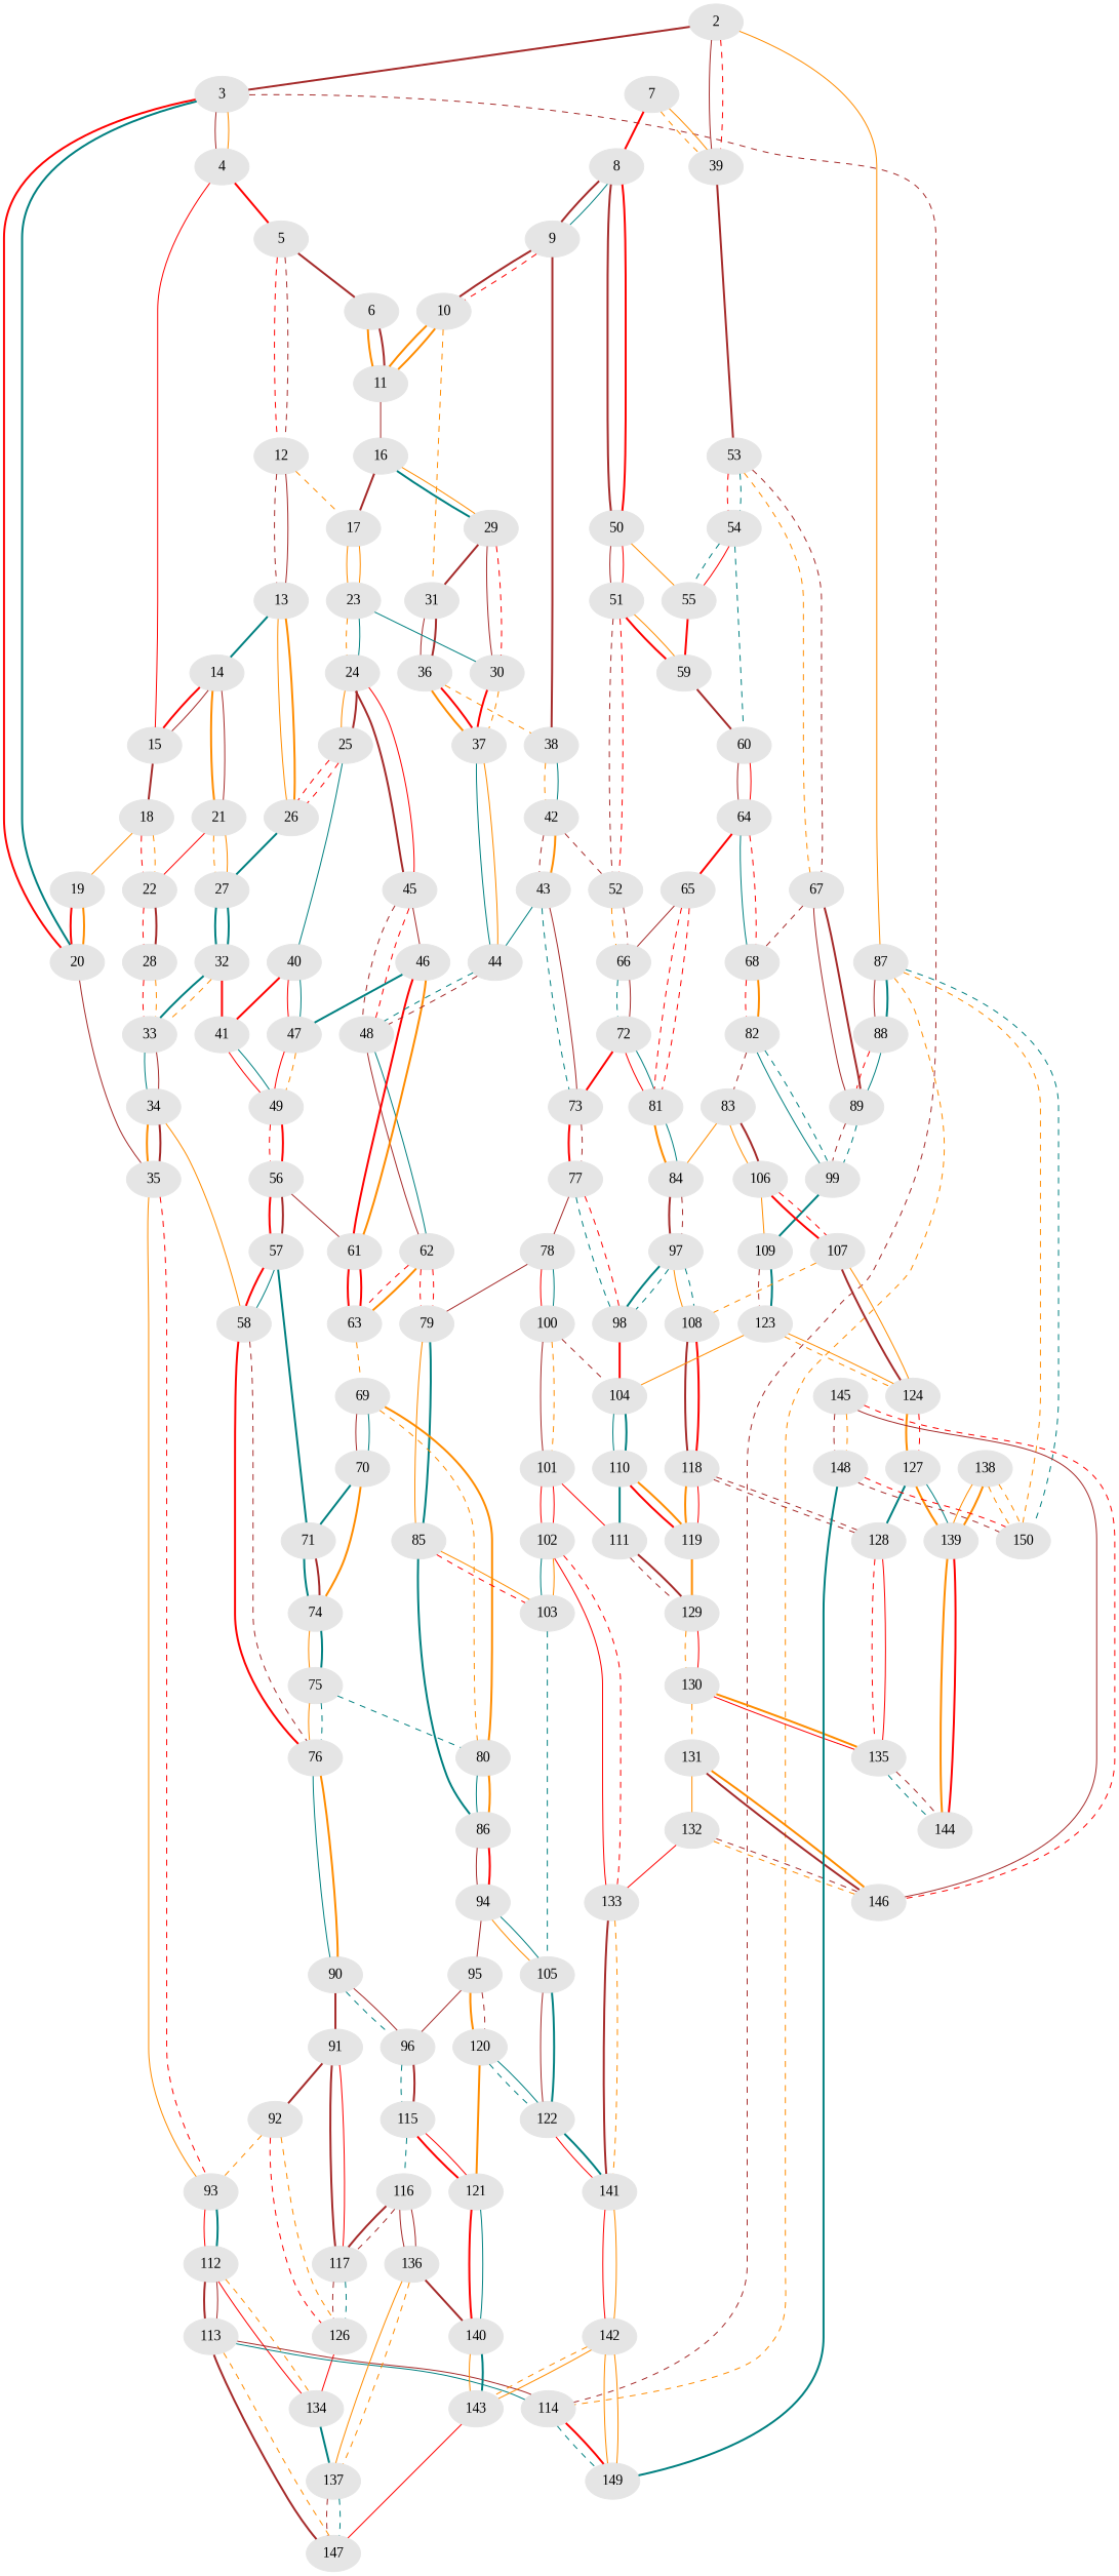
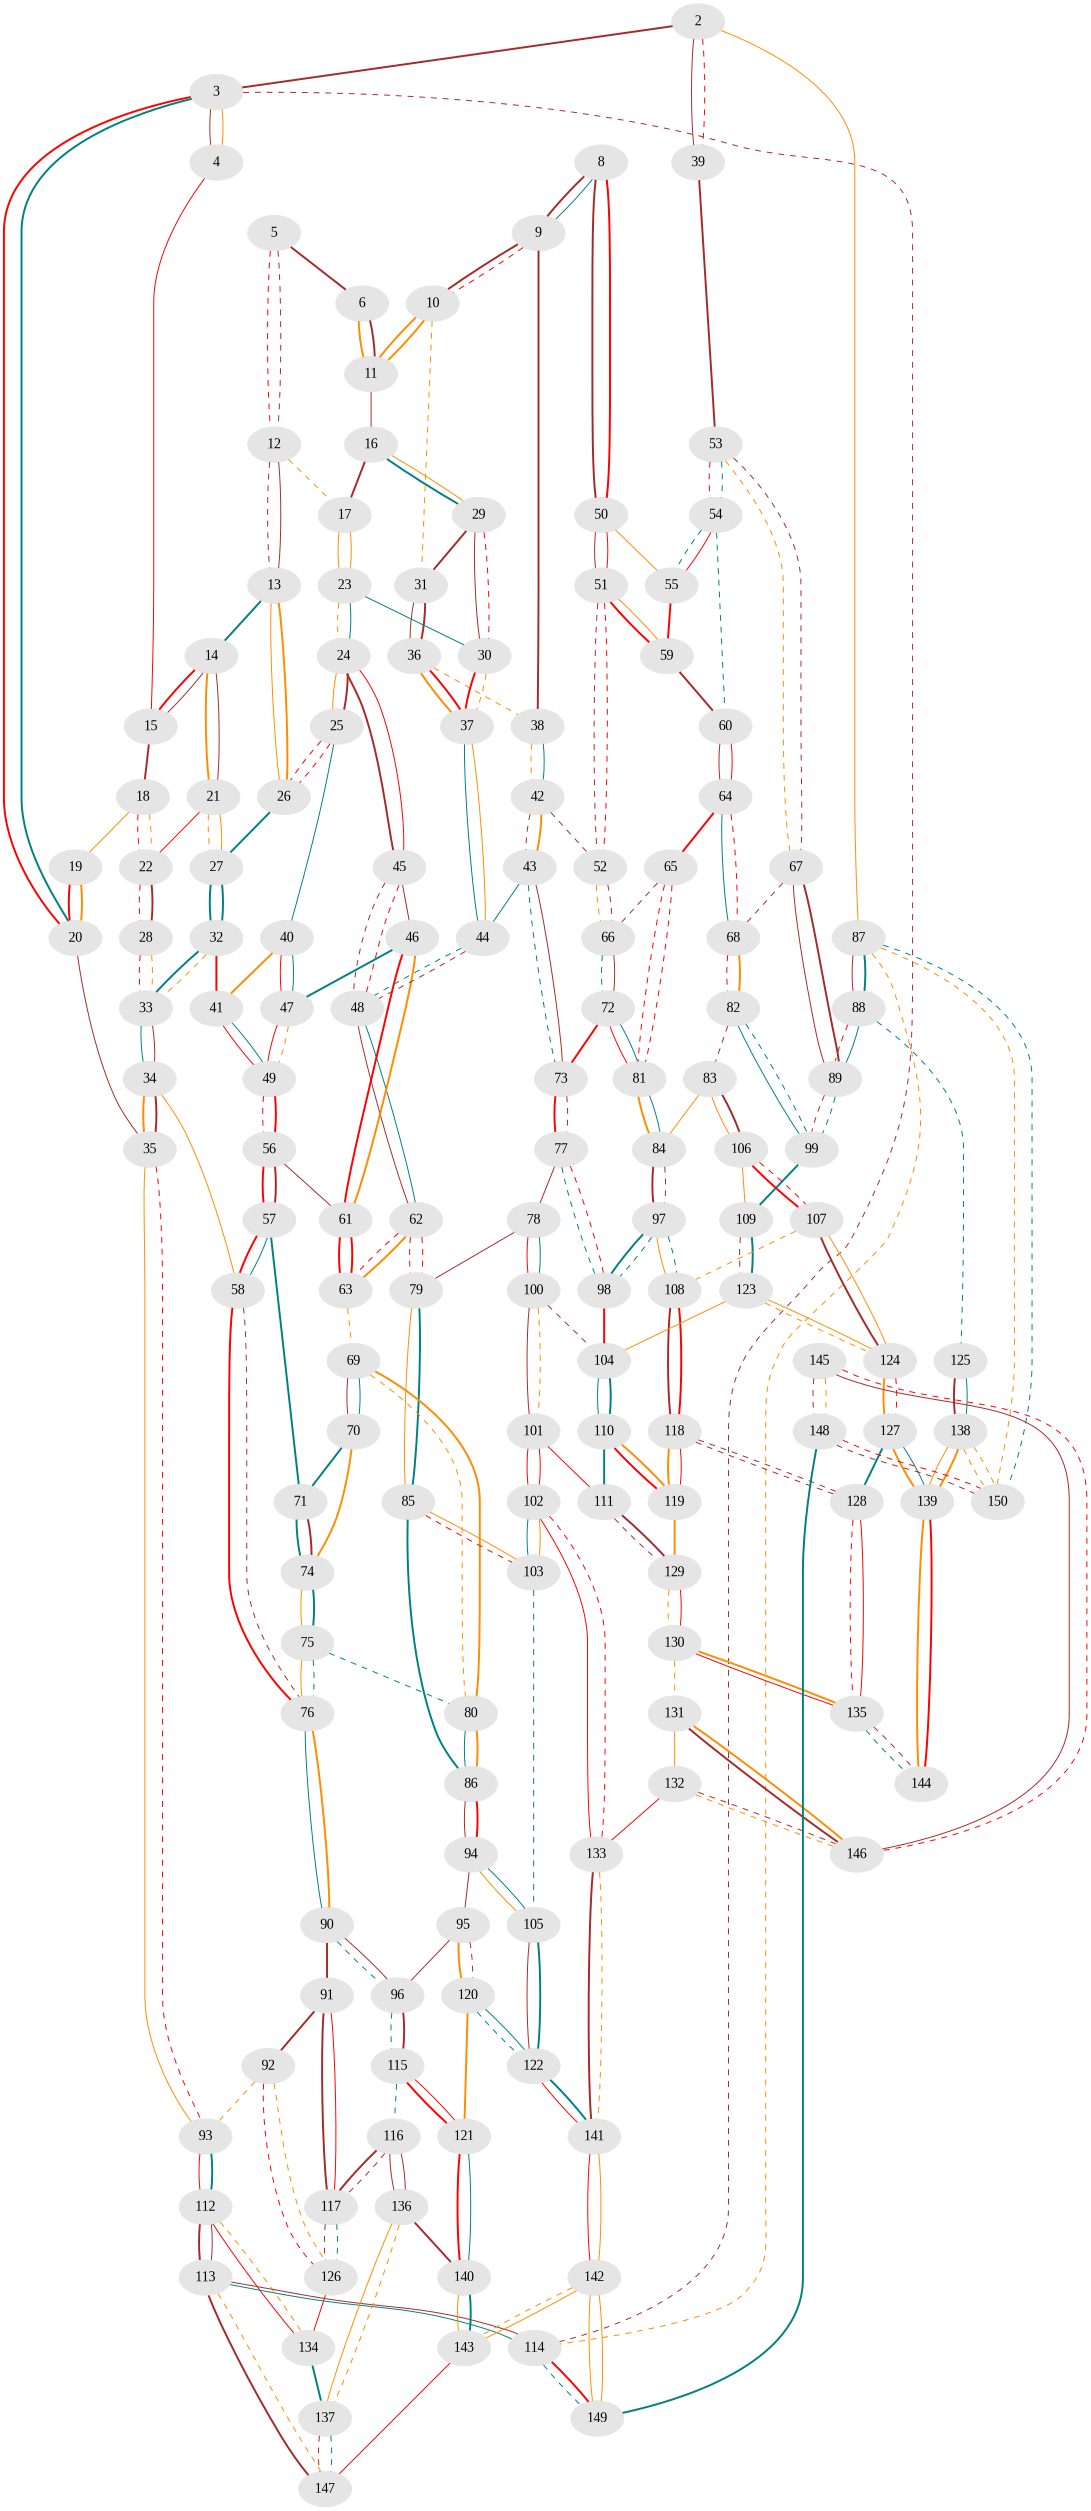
  graph {
    fontname="Liberation Serif"
    node [color=gray90 fontname="Liberation Serif" style=filled]
    edge [color=brown fontname="Liberation Serif" style=solid]
    2
    3
    39
    87
-   7
    8
    4
    20
    114
    53
    88
    150
    5
    15
    35
    149
    6
    12
    18
    11
    13
    17
    16
    9
    50
    10
    38
    51
    55
    31
    42
    36
    29
    14
    26
    23
    21
    27
    22
    19
    30
    24
    28
    33
    93
    32
    25
    45
    37
    40
    48
    46
    41
    47
    34
    44
    49
    58
    76
    112
    43
    52
    54
    67
    56
    73
    66
    77
    62
    61
    63
    79
    57
    59
    60
    72
    68
    89
    64
    71
    74
    90
    65
    69
    85
    70
    80
    81
    82
    84
    99
    83
    86
    75
    78
    98
    91
    96
    100
    104
    101
    103
    94
    97
    106
    109
    107
    108
    105
    95
+   125
    138
    92
    117
    115
    126
    134
    113
    120
    122
    121
    116
    118
    110
    123
    102
    111
    133
    129
    141
    119
    124
    127
    128
    130
    147
    137
    136
    140
    135
    143
    142
    139
    144
    131
    132
    146
    145
    148
    2 -- 3 [style=bold]
    2 -- 39
    2 -- 39 [color=red style=dashed]
    2 -- 87 [color=darkorange]
    3 -- 4
    3 -- 4 [color=darkorange]
    3 -- 20 [color=red style=bold]
    3 -- 20 [color=teal style=bold]
    3 -- 114 [style=dashed]
    39 -- 53 [style=bold]
    87 -- 114 [color=darkorange style=dashed]
    87 -- 88
    87 -- 88 [color=teal style=bold]
    87 -- 150 [color=darkorange style=dashed]
    87 -- 150 [color=teal style=dashed]
-   7 -- 39 [color=darkorange style=dashed]
-   7 -- 39 [color=darkorange]
-   7 -- 8 [color=red style=bold]
    8 -- 9 [style=bold]
    8 -- 9 [color=teal]
    8 -- 50 [style=bold]
    8 -- 50 [color=red style=bold]
-   4 -- 5 [color=red style=bold]
    4 -- 15 [color=red]
    20 -- 35
    114 -- 149 [color=teal style=dashed]
    114 -- 149 [color=red style=bold]
    53 -- 54 [color=red style=dashed]
    53 -- 54 [color=teal style=dashed]
    53 -- 67 [color=darkorange style=dashed]
    53 -- 67 [style=dashed]
    88 -- 89 [color=red style=dashed]
    88 -- 89 [color=teal]
+   88 -- 125 [color=teal style=dashed]
    5 -- 6 [style=bold]
    5 -- 12 [color=red style=dashed]
    5 -- 12 [style=dashed]
    15 -- 18 [style=bold]
    35 -- 93 [color=darkorange]
    35 -- 93 [color=red style=dashed]
    6 -- 11 [color=darkorange style=bold]
    6 -- 11 [style=bold]
    12 -- 13 [style=dashed]
    12 -- 13
    12 -- 17 [color=darkorange style=dashed]
    18 -- 22 [color=red style=dashed]
    18 -- 22 [color=darkorange style=dashed]
    18 -- 19 [color=darkorange]
    11 -- 16
    13 -- 14 [color=teal style=bold]
    13 -- 26 [color=darkorange]
    13 -- 26 [color=darkorange style=bold]
    17 -- 23 [color=darkorange]
    17 -- 23 [color=darkorange]
    16 -- 17 [style=bold]
    16 -- 29 [color=teal style=bold]
    16 -- 29 [color=darkorange]
    9 -- 10 [style=bold]
    9 -- 10 [color=red style=dashed]
    9 -- 38 [style=bold]
    50 -- 51
    50 -- 51 [color=red]
    50 -- 55 [color=darkorange]
    10 -- 11 [color=darkorange style=bold]
    10 -- 11 [color=darkorange style=bold]
    10 -- 31 [color=darkorange style=dashed]
    38 -- 42 [color=darkorange style=dashed]
    38 -- 42 [color=teal]
    51 -- 52 [style=dashed]
    51 -- 52 [color=red style=dashed]
    51 -- 59 [color=red style=bold]
    51 -- 59 [color=darkorange]
    55 -- 59 [color=red style=bold]
    31 -- 36
    31 -- 36 [style=bold]
    42 -- 43 [style=dashed]
    42 -- 43 [color=darkorange style=bold]
    42 -- 52 [style=dashed]
    36 -- 38 [color=darkorange style=dashed]
    36 -- 37 [color=darkorange style=bold]
    36 -- 37 [color=red style=bold]
    29 -- 31 [style=bold]
    29 -- 30
    29 -- 30 [color=red style=dashed]
    14 -- 15 [color=red style=bold]
    14 -- 15
    14 -- 21 [color=darkorange style=bold]
    14 -- 21
    26 -- 27 [color=teal style=bold]
    23 -- 30 [color=teal]
    23 -- 24 [color=darkorange style=dashed]
    23 -- 24 [color=teal]
    21 -- 27 [color=darkorange style=dashed]
    21 -- 27 [color=darkorange]
    21 -- 22 [color=red]
    27 -- 32 [color=teal style=bold]
    27 -- 32 [color=teal style=bold]
    22 -- 28 [color=red style=dashed]
    22 -- 28 [style=bold]
    19 -- 20 [color=red style=bold]
    19 -- 20 [color=darkorange style=bold]
    30 -- 37 [color=red style=bold]
    30 -- 37 [color=darkorange style=dashed]
    24 -- 25 [color=darkorange]
    24 -- 25 [style=bold]
    24 -- 45 [style=bold]
    24 -- 45 [color=red]
    28 -- 33 [color=red style=dashed]
    28 -- 33 [color=darkorange style=dashed]
    33 -- 34 [color=teal]
    33 -- 34
    93 -- 112 [color=red]
    93 -- 112 [color=teal style=bold]
    32 -- 33 [color=teal style=bold]
    32 -- 33 [color=darkorange style=dashed]
    32 -- 41 [color=red style=bold]
    25 -- 26 [color=red style=dashed]
    25 -- 26 [color=red style=dashed]
    25 -- 40 [color=teal]
    45 -- 48 [style=dashed]
    45 -- 48 [color=red style=dashed]
    45 -- 46
    37 -- 44 [color=teal]
    37 -- 44 [color=darkorange]
-   40 -- 41 [color=red style=bold]
+   40 -- 41 [color=darkorange style=bold]
    40 -- 47 [color=red]
    40 -- 47 [color=teal]
    48 -- 62
    48 -- 62 [color=teal]
    46 -- 47 [color=teal style=bold]
    46 -- 61 [color=red style=bold]
    46 -- 61 [color=darkorange style=bold]
    41 -- 49 [color=red]
    41 -- 49 [color=teal]
    47 -- 49 [color=red]
    47 -- 49 [color=darkorange style=dashed]
    34 -- 35 [color=darkorange style=bold]
    34 -- 35 [style=bold]
    34 -- 58 [color=darkorange]
    44 -- 48 [color=teal style=dashed]
    44 -- 48 [style=dashed]
    49 -- 56 [color=red style=dashed]
    49 -- 56 [color=red style=bold]
    58 -- 76 [color=red style=bold]
    58 -- 76 [style=dashed]
    76 -- 90 [color=teal]
    76 -- 90 [color=darkorange style=bold]
    112 -- 134 [color=red]
    112 -- 134 [color=darkorange style=dashed]
    112 -- 113 [style=bold]
    112 -- 113
    43 -- 44 [color=teal]
    43 -- 73 [color=teal style=dashed]
    43 -- 73
    52 -- 66 [color=darkorange style=dashed]
    52 -- 66 [style=dashed]
    54 -- 55 [color=teal style=dashed]
    54 -- 55 [color=red]
    54 -- 60 [color=teal style=dashed]
    67 -- 68 [style=dashed]
    67 -- 89
    67 -- 89 [style=bold]
    56 -- 61
    56 -- 57 [color=red style=bold]
    56 -- 57 [style=bold]
    73 -- 77 [color=red style=bold]
    73 -- 77 [style=dashed]
    66 -- 72 [color=teal style=dashed]
    66 -- 72
    77 -- 78
    77 -- 98 [color=teal style=dashed]
    77 -- 98 [color=red style=dashed]
    62 -- 63 [color=red style=dashed]
    62 -- 63 [color=darkorange style=bold]
    62 -- 79 [color=red style=dashed]
    62 -- 79 [color=red style=dashed]
    61 -- 63 [color=red style=bold]
    61 -- 63 [color=red style=bold]
    63 -- 69 [color=darkorange style=dashed]
    79 -- 85 [color=darkorange]
    79 -- 85 [color=teal style=bold]
    57 -- 58 [color=red style=bold]
    57 -- 58 [color=teal]
    57 -- 71 [color=teal style=bold]
    59 -- 60 [style=bold]
    60 -- 64
    60 -- 64 [color=red]
    72 -- 73 [color=red style=bold]
    72 -- 81 [color=red]
    72 -- 81 [color=teal]
    68 -- 82 [color=red style=dashed]
    68 -- 82 [color=darkorange style=bold]
    89 -- 99 [style=dashed]
    89 -- 99 [color=teal style=dashed]
    64 -- 68 [color=teal]
    64 -- 68 [color=red style=dashed]
    64 -- 65 [color=red style=bold]
    71 -- 74 [color=teal style=bold]
    71 -- 74 [style=bold]
    74 -- 75 [color=darkorange]
    74 -- 75 [color=teal style=bold]
    90 -- 91 [style=bold]
    90 -- 96 [color=teal style=dashed]
    90 -- 96
-   65 -- 66
+   65 -- 66 [style=dashed]
    65 -- 81 [color=red style=dashed]
    65 -- 81 [color=red style=dashed]
    69 -- 70
    69 -- 70 [color=teal]
    69 -- 80 [color=darkorange style=dashed]
    69 -- 80 [color=darkorange style=bold]
    85 -- 86 [color=teal style=bold]
    85 -- 103 [color=red style=dashed]
    85 -- 103 [color=darkorange]
    70 -- 71 [color=teal style=bold]
    70 -- 74 [color=darkorange style=bold]
    80 -- 86 [color=teal]
    80 -- 86 [color=darkorange style=bold]
    81 -- 84 [color=darkorange style=bold]
    81 -- 84 [color=teal]
    82 -- 99 [color=teal]
    82 -- 99 [color=teal style=dashed]
    82 -- 83 [style=dashed]
    84 -- 97 [style=bold]
    84 -- 97 [style=dashed]
    99 -- 109 [color=teal style=bold]
    83 -- 84 [color=darkorange]
    83 -- 106 [color=darkorange]
    83 -- 106 [style=bold]
    86 -- 94
    86 -- 94 [color=red style=bold]
    75 -- 76 [color=darkorange]
    75 -- 76 [color=teal style=dashed]
    75 -- 80 [color=teal style=dashed]
    78 -- 79
    78 -- 100 [color=red]
    78 -- 100 [color=teal]
    98 -- 104 [color=red style=bold]
    91 -- 92 [style=bold]
    91 -- 117 [style=bold]
    91 -- 117 [color=red]
    96 -- 115 [color=teal style=dashed]
    96 -- 115 [style=bold]
    100 -- 104 [style=dashed]
    100 -- 101
    100 -- 101 [color=darkorange style=dashed]
    104 -- 110 [color=teal]
    104 -- 110 [color=teal style=bold]
    101 -- 102 [color=red]
    101 -- 102 [color=red]
    101 -- 111 [color=red]
    103 -- 105 [color=teal style=dashed]
    94 -- 105 [color=darkorange]
    94 -- 105 [color=teal]
    94 -- 95
    97 -- 98 [color=teal style=bold]
    97 -- 98 [color=teal style=dashed]
    97 -- 108 [color=darkorange]
    97 -- 108 [color=teal style=dashed]
    106 -- 109 [color=darkorange]
    106 -- 107 [color=red style=bold]
    106 -- 107 [color=red style=dashed]
    109 -- 123 [style=dashed]
    109 -- 123 [color=teal style=bold]
    107 -- 108 [color=darkorange style=dashed]
    107 -- 124 [style=bold]
    107 -- 124 [color=darkorange]
    108 -- 118 [style=bold]
    108 -- 118 [color=red style=bold]
    105 -- 122
    105 -- 122 [color=teal style=bold]
    95 -- 96
    95 -- 120 [color=darkorange style=bold]
    95 -- 120 [style=dashed]
+   125 -- 138 [style=bold]
+   125 -- 138 [color=teal]
    138 -- 150 [color=darkorange style=dashed]
    138 -- 150 [color=darkorange style=dashed]
    138 -- 139 [color=darkorange]
    138 -- 139 [color=darkorange style=bold]
    92 -- 93 [color=darkorange style=dashed]
    92 -- 126 [color=red style=dashed]
    92 -- 126 [color=darkorange style=dashed]
    117 -- 126 [style=dashed]
    117 -- 126 [color=teal style=dashed]
    115 -- 121 [color=red style=bold]
    115 -- 121 [color=red]
    115 -- 116 [color=teal style=dashed]
    126 -- 134 [color=red]
    134 -- 137 [color=teal style=bold]
    113 -- 114 [color=teal]
    113 -- 114
    113 -- 147 [style=bold]
    113 -- 147 [color=darkorange style=dashed]
    120 -- 122 [color=teal style=dashed]
    120 -- 122 [color=teal]
    120 -- 121 [color=darkorange style=bold]
    122 -- 141 [color=red]
    122 -- 141 [color=teal style=bold]
    121 -- 140 [color=red style=bold]
    121 -- 140 [color=teal]
    116 -- 117 [style=bold]
    116 -- 117 [style=dashed]
    116 -- 136
    116 -- 136
    118 -- 119 [color=darkorange style=bold]
    118 -- 119 [color=red]
    118 -- 128 [style=dashed]
    118 -- 128 [style=dashed]
    110 -- 111 [color=teal style=bold]
    110 -- 119 [color=red style=bold]
    110 -- 119 [color=darkorange style=bold]
    123 -- 104 [color=darkorange]
    123 -- 124 [color=darkorange style=dashed]
    123 -- 124 [color=darkorange]
    102 -- 103 [color=teal]
    102 -- 103 [color=darkorange]
    102 -- 133 [color=red]
    102 -- 133 [color=red style=dashed]
    111 -- 129 [style=dashed]
    111 -- 129 [style=bold]
    133 -- 141 [style=bold]
    133 -- 141 [color=darkorange style=dashed]
    129 -- 130 [color=darkorange style=dashed]
    129 -- 130 [color=red]
    141 -- 142 [color=red]
    141 -- 142 [color=darkorange]
    119 -- 129 [color=darkorange style=bold]
    124 -- 127 [color=darkorange style=bold]
    124 -- 127 [color=red style=dashed]
    127 -- 128 [color=teal style=bold]
    127 -- 139 [color=darkorange style=bold]
    127 -- 139 [color=teal]
    128 -- 135 [color=red style=dashed]
    128 -- 135 [color=red]
    130 -- 135 [color=red]
    130 -- 135 [color=darkorange style=bold]
    130 -- 131 [color=darkorange style=dashed]
    137 -- 147 [style=dashed]
    137 -- 147 [color=teal style=dashed]
    136 -- 137 [color=darkorange]
    136 -- 137 [color=darkorange style=dashed]
    136 -- 140 [style=bold]
    140 -- 143 [color=darkorange]
    140 -- 143 [color=teal style=bold]
    135 -- 144 [color=teal style=dashed]
    135 -- 144 [style=dashed]
    143 -- 147 [color=red]
    142 -- 149 [color=darkorange]
    142 -- 149 [color=darkorange]
    142 -- 143 [color=darkorange style=dashed]
    142 -- 143 [color=darkorange]
    139 -- 144 [color=darkorange style=bold]
    139 -- 144 [color=red style=bold]
    131 -- 132 [color=darkorange]
    131 -- 146 [style=bold]
    131 -- 146 [color=darkorange style=bold]
    132 -- 133 [color=red]
    132 -- 146 [color=darkorange style=dashed]
    132 -- 146 [style=dashed]
    145 -- 146
    145 -- 146 [color=red style=dashed]
    145 -- 148 [style=dashed]
    145 -- 148 [color=darkorange style=dashed]
    148 -- 150 [style=dashed]
    148 -- 150 [color=red style=dashed]
    148 -- 149 [color=teal style=bold]
  }
